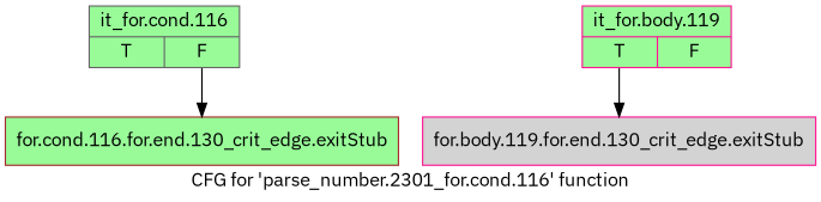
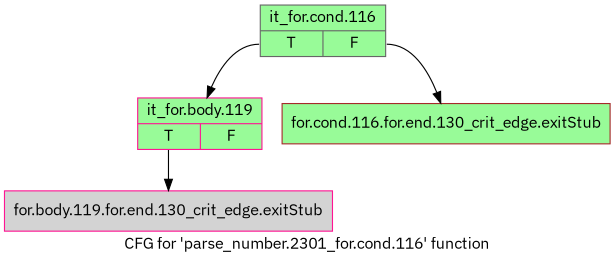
  digraph {
    fontname="IBM Plex Sans"
    label="CFG for 'parse_number.2301_for.cond.116' function"
    node [color=deeppink fillcolor=palegreen fontname="IBM Plex Sans" shape=record style=filled]
    edge [fontname="IBM Plex Sans" style=solid tailport=s0]
    n1 [color=gray40 label="{it_for.cond.116|{<s0>T|<s1>F}}"]
    n2 [color=brown label="{for.cond.116.for.end.130_crit_edge.exitStub}"]
    n3 [label="{it_for.body.119|{<s0>T|<s1>F}}"]
    n4 [fillcolor=lightgrey label="{for.body.119.for.end.130_crit_edge.exitStub}"]
    n1 -> n2 [tailport=s1]
+   n1 -> n3
    n3 -> n4
  }
